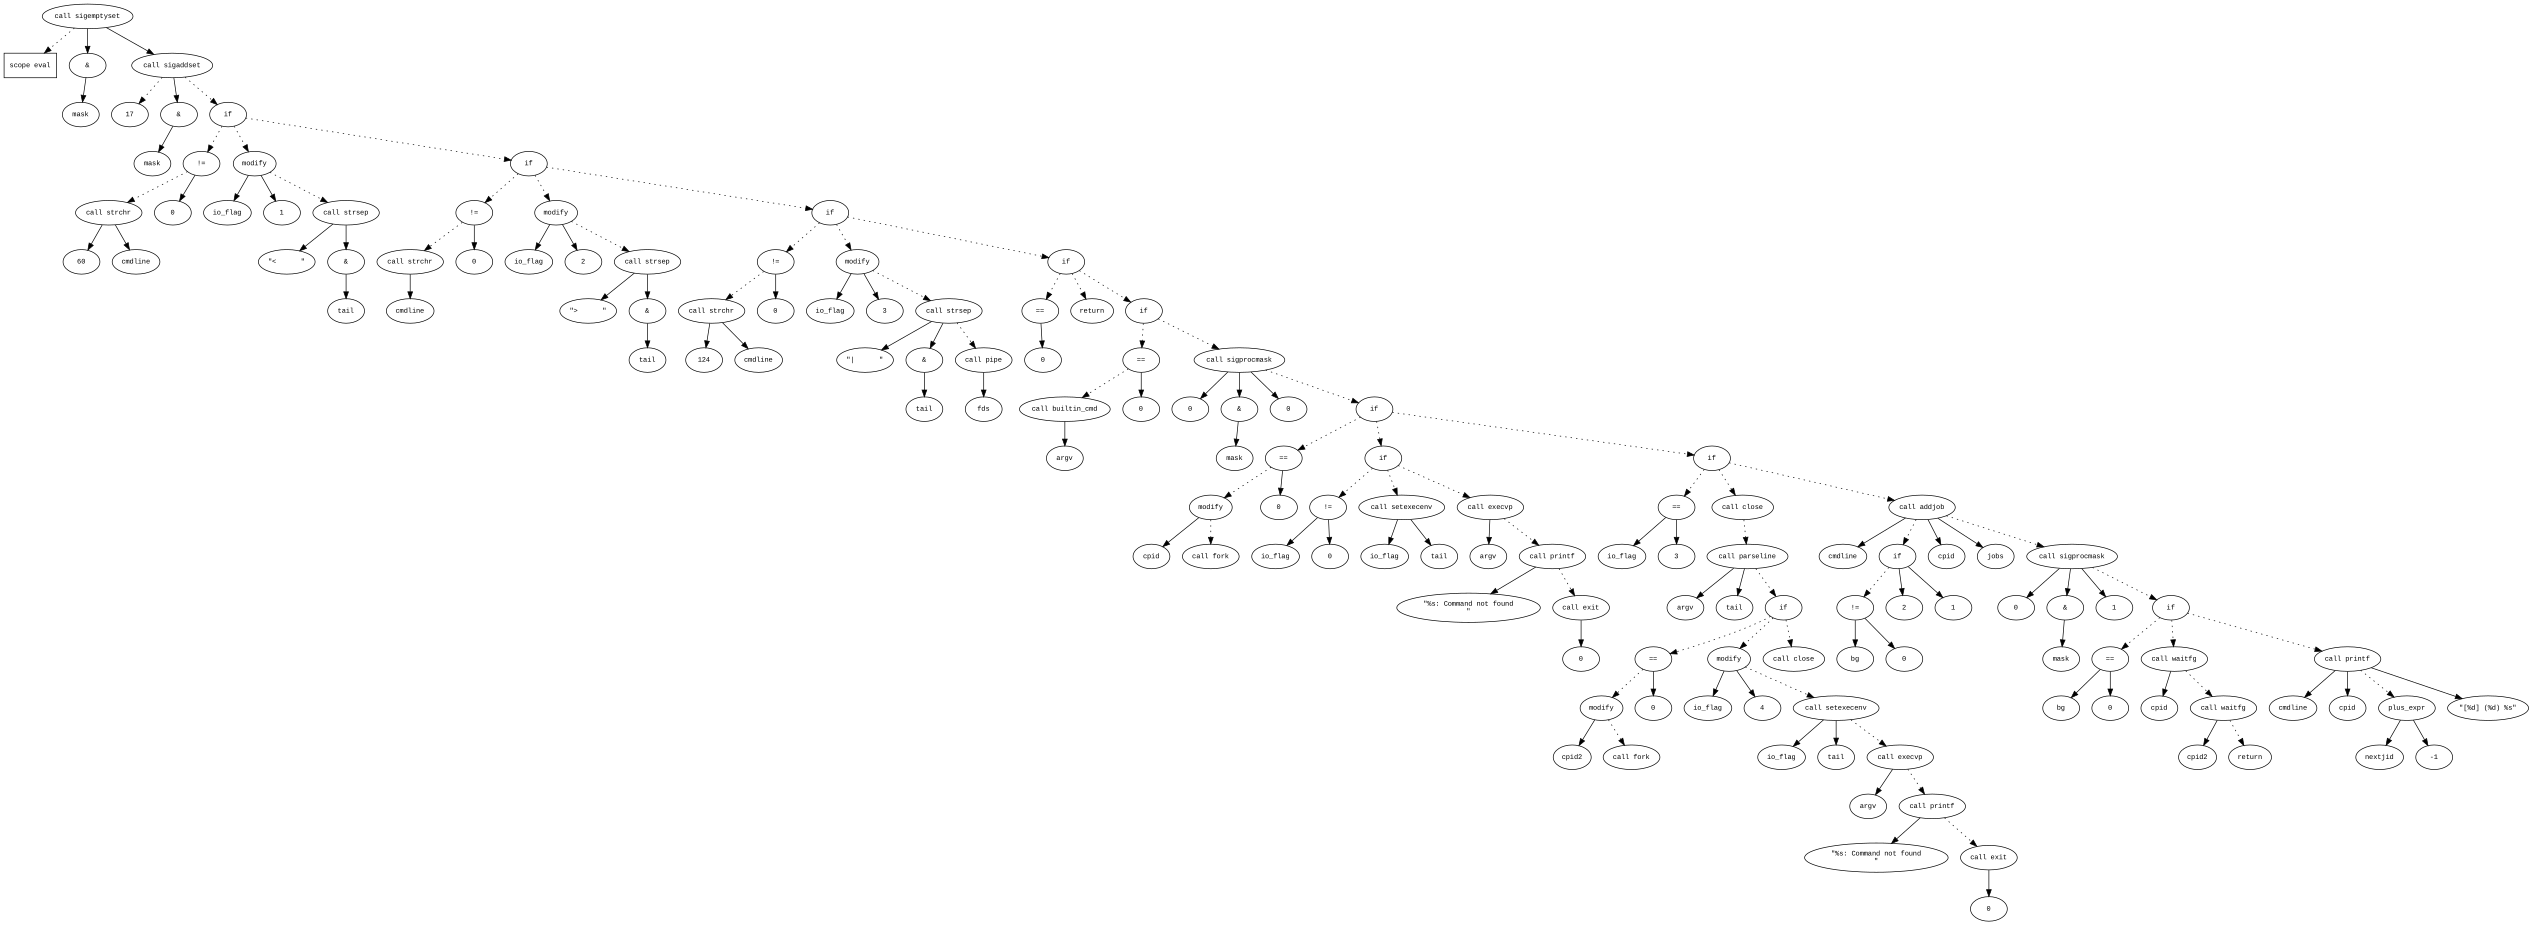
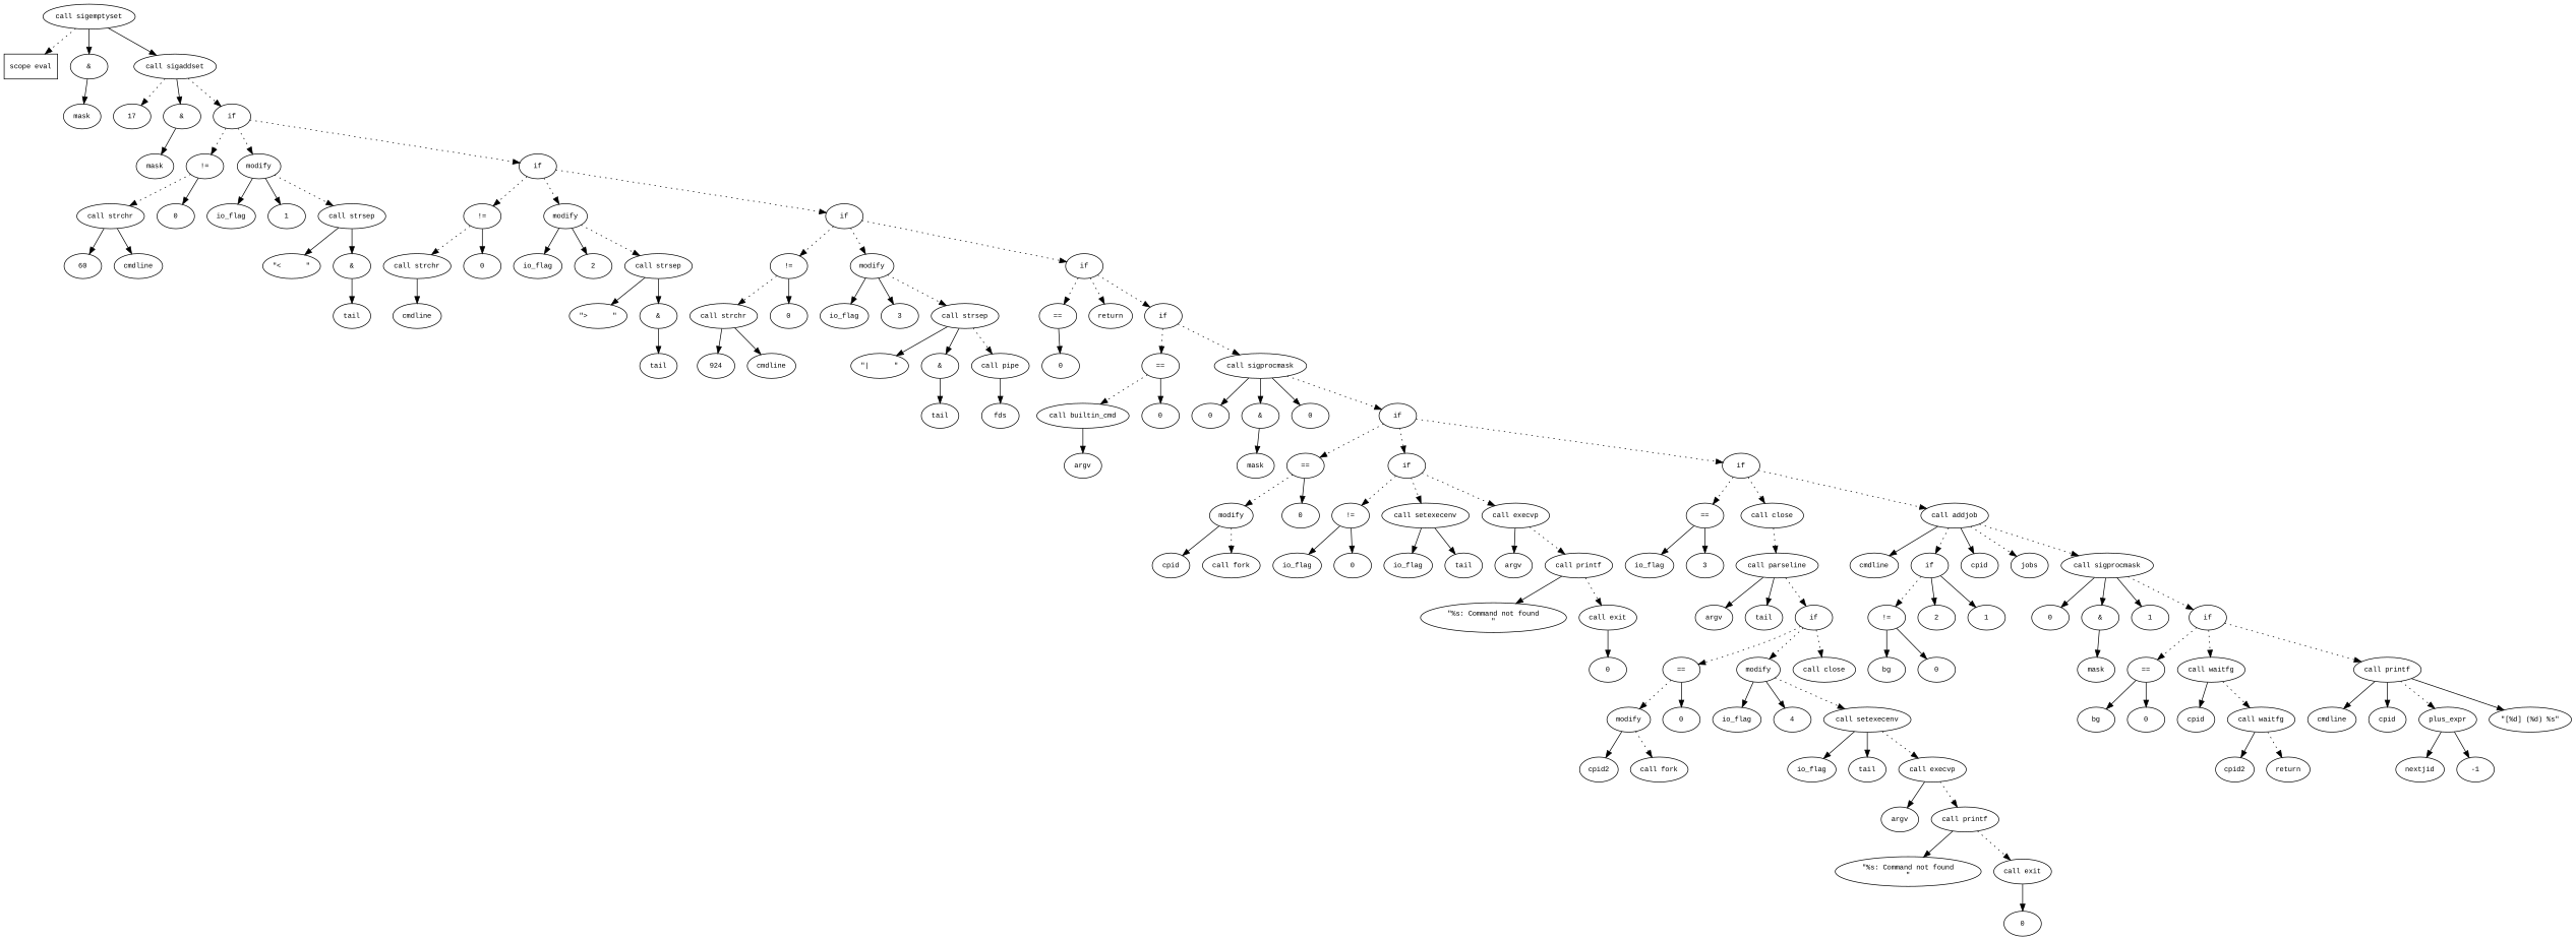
  digraph {
    fontname="Times New Roman"
    fontsize=10
    node [fontname="Courier New" fontsize=10 shape=ellipse]
    edge [fontname="Times New Roman" fontsize=10]
    n1 [label="scope eval" shape=box]
    n2 [label="call sigemptyset"]
    n3 [label="&"]
    n4 [label="call sigaddset"]
    n5 [label=mask]
    n6 [label=17]
    n7 [label="&"]
    n8 [label=if]
    n9 [label=mask]
    n10 [label="!="]
    n11 [label=modify]
    n12 [label=if]
    n13 [label="call strchr"]
    n14 [label=0]
    n15 [label=io_flag]
    n16 [label=1]
    n17 [label="call strsep"]
    n18 [label="!="]
    n19 [label=modify]
    n20 [label=if]
    n21 [label=60]
    n22 [label=cmdline]
    n23 [label="\"<      \""]
    n24 [label="&"]
    n25 [label=tail]
    n26 [label="call strchr"]
    n27 [label=0]
    n28 [label=io_flag]
    n29 [label=2]
    n30 [label="call strsep"]
    n31 [label="!="]
    n32 [label=modify]
    n33 [label=if]
    n34 [label=cmdline]
    n35 [label="\">      \""]
    n36 [label="&"]
    n37 [label=tail]
    n38 [label="call strchr"]
    n39 [label=0]
    n40 [label=io_flag]
    n41 [label=3]
    n42 [label="call strsep"]
    n43 [label="=="]
    n44 [label=return]
    n45 [label=if]
-   n46 [label=124]
+   n46 [label=924]
    n47 [label=cmdline]
    n48 [label="\"|      \""]
    n49 [label="&"]
    n50 [label="call pipe"]
    n51 [label=tail]
    n52 [label=fds]
    n53 [label=0]
    n54 [label="=="]
    n55 [label="call sigprocmask"]
    n56 [label="call builtin_cmd"]
    n57 [label=0]
    n58 [label=0]
    n59 [label="&"]
    n60 [label=0]
    n61 [label=if]
    n62 [label=argv]
    n63 [label=mask]
    n64 [label="=="]
    n65 [label=if]
    n66 [label=if]
    n67 [label=modify]
    n68 [label=0]
    n69 [label="!="]
    n70 [label="call setexecenv"]
    n71 [label="call execvp"]
    n72 [label="=="]
    n73 [label="call close"]
    n74 [label="call addjob"]
    n75 [label=cpid]
    n76 [label="call fork"]
    n77 [label=io_flag]
    n78 [label=0]
    n79 [label=io_flag]
    n80 [label=tail]
    n81 [label=argv]
    n82 [label="call printf"]
    n83 [label="\"%s: Command not found\n\""]
    n84 [label="call exit"]
    n85 [label=0]
    n86 [label=io_flag]
    n87 [label=3]
    n88 [label="call parseline"]
    n89 [label=cmdline]
    n90 [label=if]
    n91 [label=cpid]
    n92 [label=jobs]
    n93 [label="call sigprocmask"]
    n94 [label=argv]
    n95 [label=tail]
    n96 [label=if]
    n97 [label="=="]
    n98 [label=modify]
    n99 [label="call close"]
    n100 [label=modify]
    n101 [label=0]
    n102 [label=io_flag]
    n103 [label=4]
    n104 [label="call setexecenv"]
    n105 [label=cpid2]
    n106 [label="call fork"]
    n107 [label=io_flag]
    n108 [label=tail]
    n109 [label="call execvp"]
    n110 [label=argv]
    n111 [label="call printf"]
    n112 [label="\"%s: Command not found\n\""]
    n113 [label="call exit"]
    n114 [label=0]
    n115 [label="!="]
    n116 [label=2]
    n117 [label=1]
    n118 [label=0]
    n119 [label="&"]
    n120 [label=1]
    n121 [label=if]
    n122 [label=bg]
    n123 [label=0]
    n124 [label=mask]
    n125 [label="=="]
    n126 [label="call waitfg"]
    n127 [label="call printf"]
    n128 [label=bg]
    n129 [label=0]
    n130 [label=cpid]
    n131 [label="call waitfg"]
    n132 [label=cmdline]
    n133 [label=cpid]
    n134 [label=plus_expr]
    n135 [label="\"[%d] (%d) %s\""]
    n136 [label=cpid2]
    n137 [label=return]
    n138 [label=nextjid]
    n139 [label=-1]
    n2 -> n1 [style=dotted]
    n2 -> n3
    n2 -> n4 [style=solid]
    n3 -> n5
    n4 -> n6 [style=dotted]
    n4 -> n7
    n4 -> n8 [style=dotted]
    n7 -> n9
    n8 -> n10 [style=dotted]
    n8 -> n11 [style=dotted]
    n8 -> n12 [style=dotted]
    n10 -> n13 [style=dotted]
    n10 -> n14
    n11 -> n15
    n11 -> n16
    n11 -> n17 [style=dotted]
    n12 -> n18 [style=dotted]
    n12 -> n19 [style=dotted]
    n12 -> n20 [style=dotted]
    n13 -> n21
    n13 -> n22
    n17 -> n23
    n17 -> n24
    n18 -> n26 [style=dotted]
    n18 -> n27
    n19 -> n28
    n19 -> n29
    n19 -> n30 [style=dotted]
    n20 -> n31 [style=dotted]
    n20 -> n32 [style=dotted]
    n20 -> n33 [style=dotted]
    n24 -> n25
    n26 -> n34
    n30 -> n35
    n30 -> n36
    n31 -> n38 [style=dotted]
    n31 -> n39
    n32 -> n40
    n32 -> n41
    n32 -> n42 [style=dotted]
    n33 -> n43 [style=dotted]
    n33 -> n44 [style=dotted]
    n33 -> n45 [style=dotted]
    n36 -> n37
    n38 -> n46
    n38 -> n47
    n42 -> n48
    n42 -> n49
    n42 -> n50 [style=dotted]
    n43 -> n53
    n45 -> n54 [style=dotted]
    n45 -> n55 [style=dotted]
    n49 -> n51
    n50 -> n52
    n54 -> n56 [style=dotted]
    n54 -> n57
    n55 -> n58
    n55 -> n59
    n55 -> n60
    n55 -> n61 [style=dotted]
    n56 -> n62
    n59 -> n63
    n61 -> n64 [style=dotted]
    n61 -> n65 [style=dotted]
    n61 -> n66 [style=dotted]
    n64 -> n67 [style=dotted]
    n64 -> n68
    n65 -> n69 [style=dotted]
    n65 -> n70 [style=dotted]
    n65 -> n71 [style=dotted]
    n66 -> n72 [style=dotted]
    n66 -> n73 [style=dotted]
    n66 -> n74 [style=dotted]
    n67 -> n75
    n67 -> n76 [style=dotted]
    n69 -> n77
    n69 -> n78
    n70 -> n79
    n70 -> n80
    n71 -> n81
    n71 -> n82 [style=dotted]
    n72 -> n86
    n72 -> n87
    n73 -> n88 [style=dotted]
    n74 -> n89
    n74 -> n90 [style=dotted]
    n74 -> n91
-   n74 -> n92
+   n74 -> n92 [style=dotted]
    n74 -> n93 [style=dotted]
    n82 -> n83
    n82 -> n84 [style=dotted]
    n84 -> n85
    n88 -> n94
    n88 -> n95
    n88 -> n96 [style=dotted]
    n90 -> n115 [style=dotted]
    n90 -> n116
    n90 -> n117
    n93 -> n118
    n93 -> n119
    n93 -> n120
    n93 -> n121 [style=dotted]
    n96 -> n97 [style=dotted]
    n96 -> n98 [style=dotted]
    n96 -> n99 [style=dotted]
    n97 -> n100 [style=dotted]
    n97 -> n101
    n98 -> n102
    n98 -> n103
    n98 -> n104 [style=dotted]
    n100 -> n105
    n100 -> n106 [style=dotted]
    n104 -> n107
    n104 -> n108
    n104 -> n109 [style=dotted]
    n109 -> n110
    n109 -> n111 [style=dotted]
    n111 -> n112
    n111 -> n113 [style=dotted]
    n113 -> n114
    n115 -> n122
    n115 -> n123
    n119 -> n124
    n121 -> n125 [style=dotted]
    n121 -> n126 [style=dotted]
    n121 -> n127 [style=dotted]
    n125 -> n128
    n125 -> n129
    n126 -> n130
    n126 -> n131 [style=dotted]
    n127 -> n132
    n127 -> n133
    n127 -> n134 [style=dotted]
    n127 -> n135
    n131 -> n136
    n131 -> n137 [style=dotted]
    n134 -> n138
    n134 -> n139
  }
